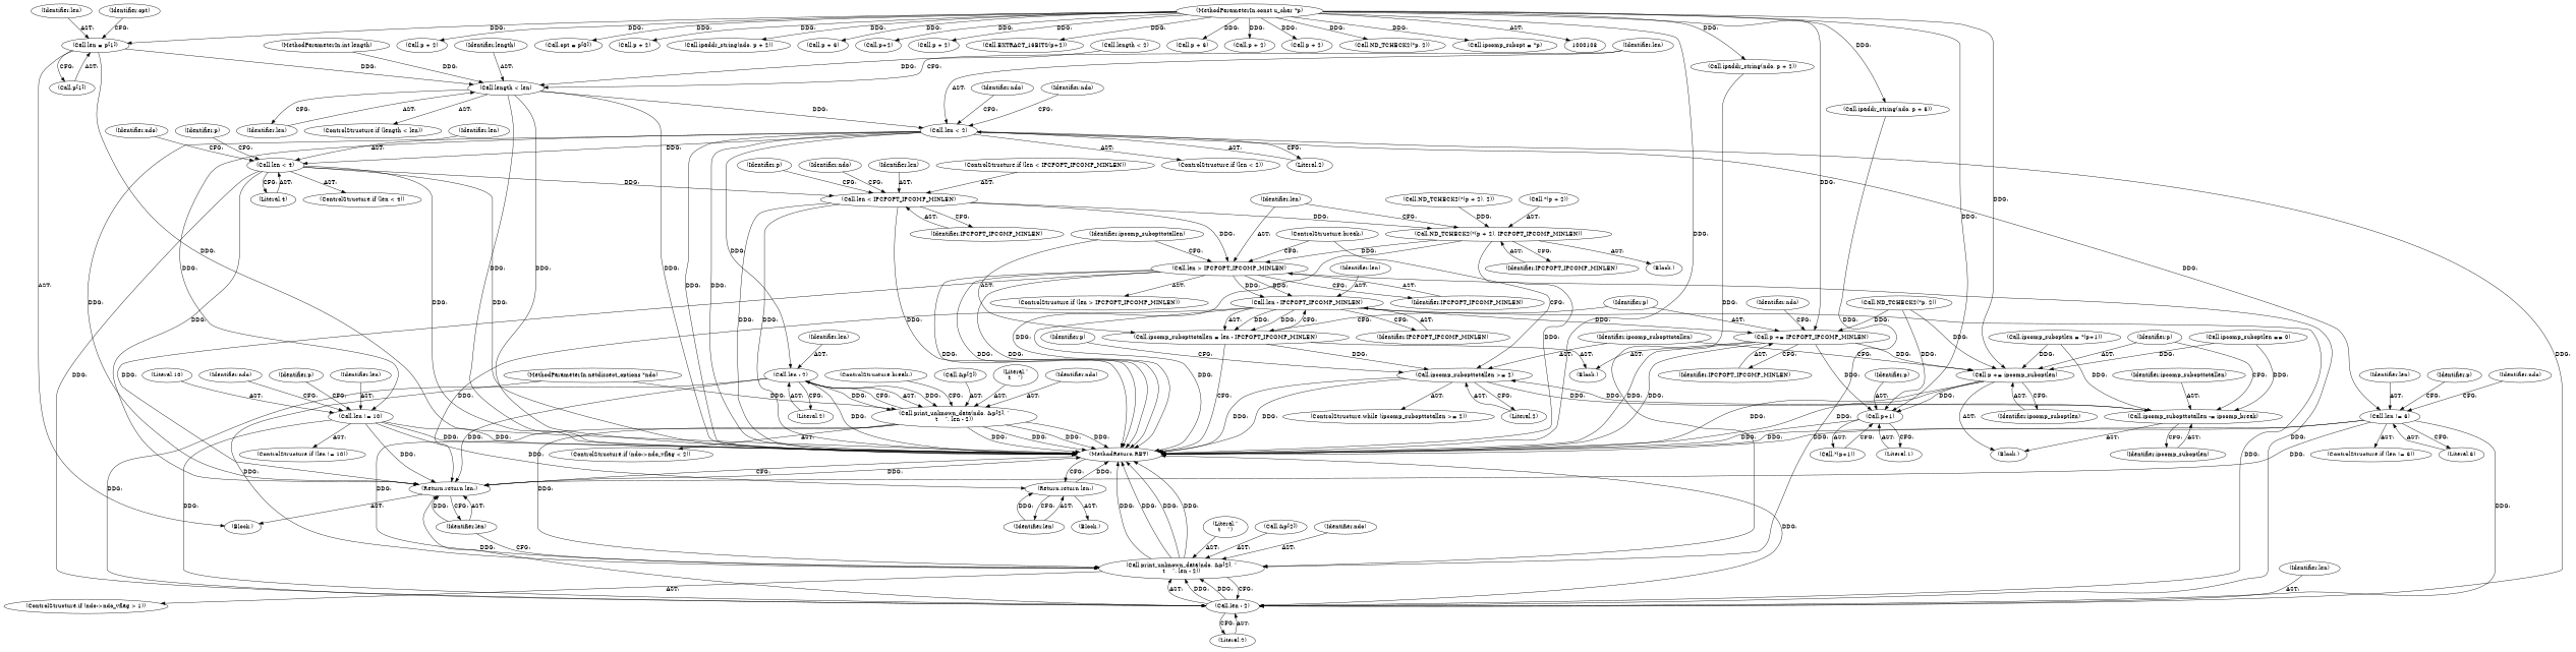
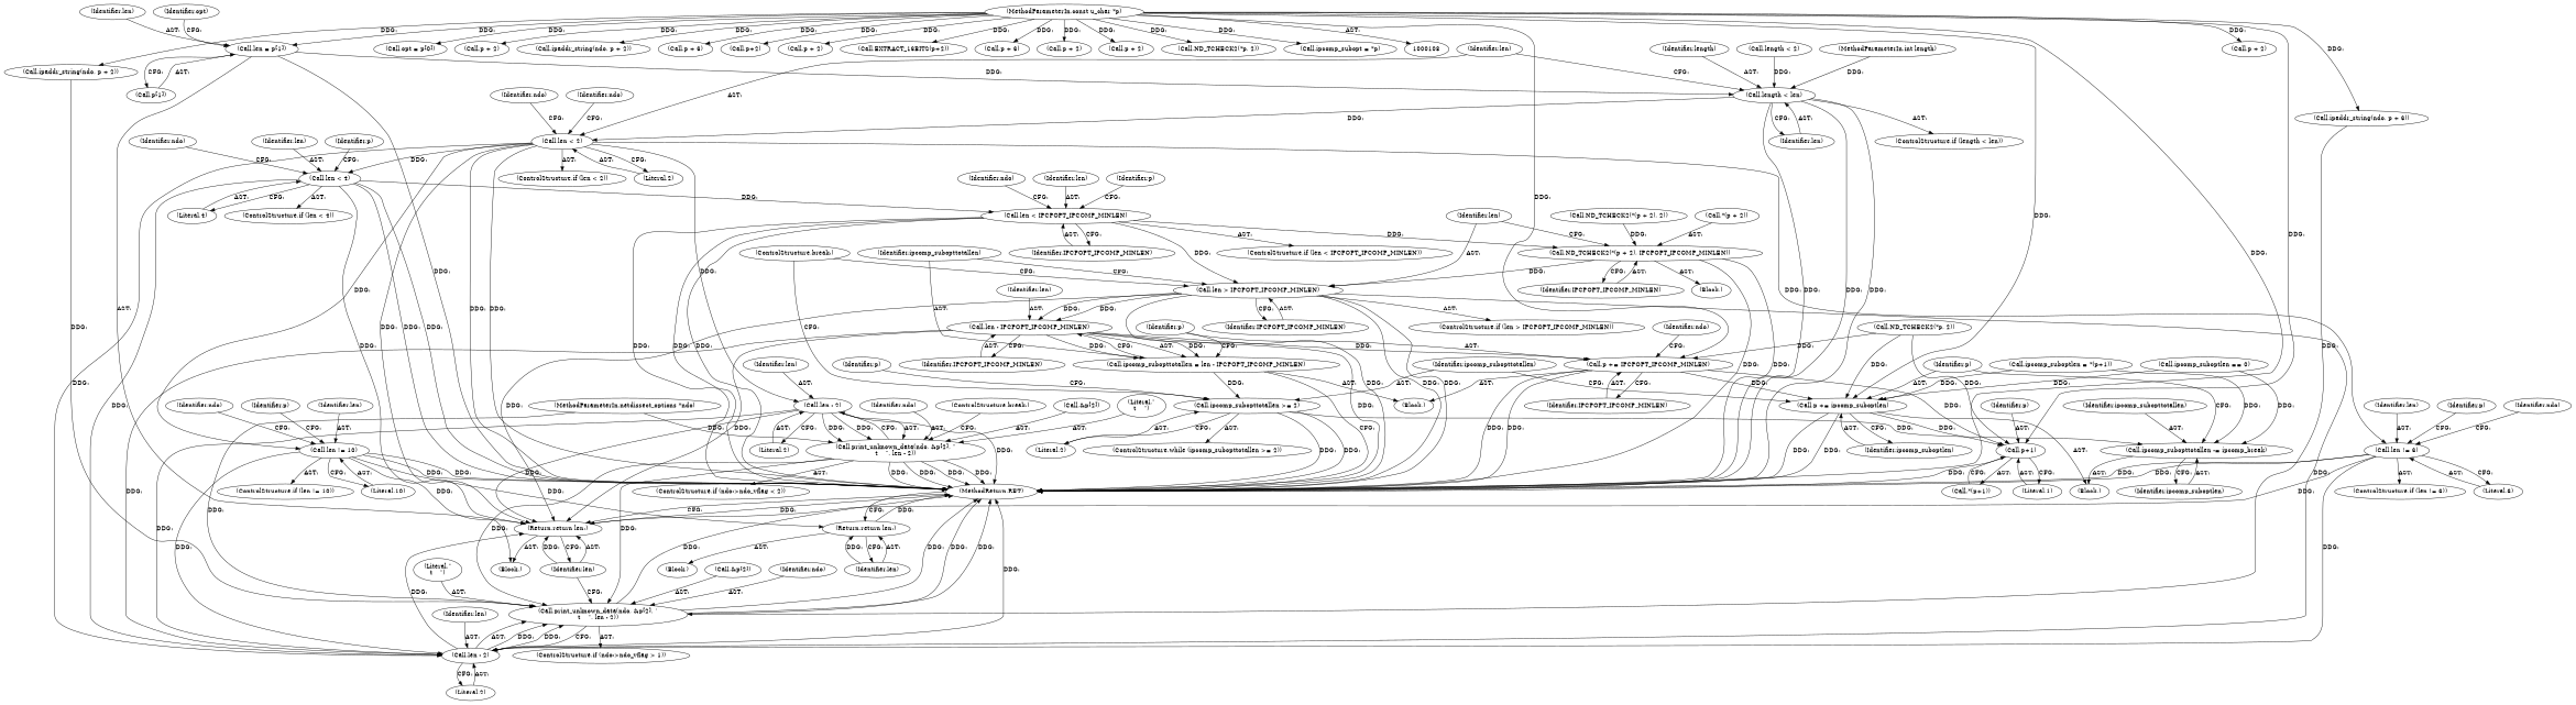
  digraph {
    n1 [label="(Call,len = p[1])"]
    n2 [label="(Call,length < len)"]
    n3 [label="(Block,)"]
    n4 [label="(MethodReturn,RET)"]
    n5 [label="(Call,p[1])"]
    n6 [label="(Call,len < 2)"]
    n7 [label="(ControlStructure,if (length < len))"]
    n8 [label="(Identifier,len)"]
    n9 [label="(Return,return len;)"]
    n10 [label="(Return,return len;)"]
    n11 [label="(MethodParameterIn,const u_char *p)"]
    n12 [label="(Call,p += IPCPOPT_IPCOMP_MINLEN)"]
    n13 [label="(Call,p+1)"]
    n14 [label="(Call,p += ipcomp_suboptlen)"]
    n15 [label="(Call,p + 2)"]
    n16 [label="(Call,ipaddr_string(ndo, p + 2))"]
    n17 [label="(Call,opt = p[0])"]
    n18 [label="(Call,p + 2)"]
    n19 [label="(Call,ipaddr_string(ndo, p + 2))"]
    n20 [label="(Call,p + 6)"]
    n21 [label="(Call,p+2)"]
    n22 [label="(Call,p + 2)"]
    n23 [label="(Call,ipaddr_string(ndo, p + 6))"]
    n24 [label="(Call,EXTRACT_16BITS(p+2))"]
    n25 [label="(Call,p + 6)"]
    n26 [label="(Call,p + 2)"]
    n27 [label="(Call,p + 2)"]
    n28 [label="(Call,ND_TCHECK2(*p, 2))"]
    n29 [label="(Call,ipcomp_subopt = *p)"]
    1000108
    n31 [label="(Block,)"]
    n32 [label="(Identifier,IPCPOPT_IPCOMP_MINLEN)"]
    n33 [label="(Literal,1)"]
    n34 [label="(Call,*(p+1))"]
    n35 [label="(Block,)"]
    n36 [label="(Identifier,ipcomp_suboptlen)"]
    n37 [label="(Call,print_unknown_data(ndo, &p[2], \"\n\t    \", len - 2))"]
    n38 [label="(Call,len != 10)"]
    n39 [label="(Call,len - 2)"]
    n40 [label="(Call,len < 4)"]
    n41 [label="(Call,len != 6)"]
    n42 [label="(Call,len - 2)"]
    n43 [label="(ControlStructure,if (len < 2))"]
    n44 [label="(Literal,2)"]
    n45 [label="(ControlStructure,if (len != 10))"]
    n46 [label="(Literal,10)"]
    n47 [label="(Literal,2)"]
    n48 [label="(Identifier,len)"]
    n49 [label="(Call,len < IPCPOPT_IPCOMP_MINLEN)"]
    n50 [label="(Literal,4)"]
    n51 [label="(ControlStructure,if (len < 4))"]
    n52 [label="(Call,ND_TCHECK2(*(p + 2), IPCPOPT_IPCOMP_MINLEN))"]
    n53 [label="(Call,len > IPCPOPT_IPCOMP_MINLEN)"]
    n54 [label="(Identifier,IPCPOPT_IPCOMP_MINLEN)"]
    n55 [label="(ControlStructure,if (len < IPCPOPT_IPCOMP_MINLEN))"]
    n56 [label="(ControlStructure,if (len != 6))"]
    n57 [label="(Literal,6)"]
    n58 [label="(Call,print_unknown_data(ndo, &p[2], \"\n\t    \", len - 2))"]
    n59 [label="(Literal,2)"]
    n60 [label="(Block,)"]
    n61 [label="(Identifier,len)"]
    n62 [label="(ControlStructure,if (ndo->ndo_vflag > 1))"]
    n63 [label="(Block,)"]
    n64 [label="(Identifier,IPCPOPT_IPCOMP_MINLEN)"]
    n65 [label="(Call,len - IPCPOPT_IPCOMP_MINLEN)"]
    n66 [label="(ControlStructure,if (len > IPCPOPT_IPCOMP_MINLEN))"]
    n67 [label="(Identifier,IPCPOPT_IPCOMP_MINLEN)"]
    n68 [label="(Call,ipcomp_subopttotallen = len - IPCPOPT_IPCOMP_MINLEN)"]
    n69 [label="(Identifier,IPCPOPT_IPCOMP_MINLEN)"]
    n70 [label="(Call,ipcomp_subopttotallen >= 2)"]
    n71 [label="(Call,ipcomp_subopttotallen -= ipcomp_break)"]
    n72 [label="(ControlStructure,while (ipcomp_subopttotallen >= 2))"]
    n73 [label="(Literal,2)"]
    n74 [label="(Identifier,ipcomp_suboptlen)"]
    n75 [label="(ControlStructure,if (ndo->ndo_vflag < 2))"]
    n76 [label="(Identifier,p)"]
    n77 [label="(Call,*(p + 2))"]
    n78 [label="(Literal,\"\n\t    \")"]
    n79 [label="(Call,length < 2)"]
    n80 [label="(Identifier,len)"]
    n81 [label="(Identifier,len)"]
    n82 [label="(Identifier,len)"]
    n83 [label="(Identifier,ndo)"]
    n84 [label="(Literal,\"\n\t    \")"]
    n85 [label="(Identifier,len)"]
    n86 [label="(Identifier,p)"]
    n87 [label="(Identifier,len)"]
    n88 [label="(Identifier,ndo)"]
    n89 [label="(Identifier,ipcomp_subopttotallen)"]
    n90 [label="(Identifier,p)"]
    n91 [label="(Identifier,ndo)"]
    n92 [label="(Identifier,p)"]
    n93 [label="(MethodParameterIn,netdissect_options *ndo)"]
    n94 [label="(Identifier,ndo)"]
    n95 [label="(Identifier,p)"]
    n96 [label="(Identifier,p)"]
    n97 [label="(Identifier,len)"]
    n98 [label="(ControlStructure,break;)"]
    n99 [label="(Identifier,ipcomp_subopttotallen)"]
    n100 [label="(Call,ipcomp_suboptlen == 0)"]
    n101 [label="(Identifier,ndo)"]
    n102 [label="(Identifier,len)"]
    n103 [label="(MethodParameterIn,int length)"]
    n104 [label="(Identifier,len)"]
    n105 [label="(Call,&p[2])"]
    n106 [label="(Call,ipcomp_suboptlen = *(p+1))"]
    n107 [label="(ControlStructure,break;)"]
    n108 [label="(Identifier,ndo)"]
    n109 [label="(Identifier,length)"]
    n110 [label="(Identifier,p)"]
    n111 [label="(Call,ND_TCHECK2(*(p + 2), 2))"]
    n112 [label="(Call,&p[2])"]
    n113 [label="(Identifier,ndo)"]
    n114 [label="(Identifier,ndo)"]
    n115 [label="(Call,ND_TCHECK2(*p, 2))"]
    n116 [label="(Identifier,opt)"]
    n117 [label="(Identifier,ndo)"]
    n118 [label="(Identifier,len)"]
    n119 [label="(Identifier,p)"]
    n120 [label="(Identifier,ipcomp_subopttotallen)"]
    n121 [label="(Identifier,len)"]
    n1 -> n2 [label="DDG: "]
    n1 -> n3 [label="AST: "]
    n1 -> n4 [label="DDG: "]
    n1 -> n5 [label="CFG: "]
    n2 -> n4 [label="DDG: "]
    n2 -> n4 [label="DDG: "]
    n2 -> n4 [label="DDG: "]
    n2 -> n6 [label="DDG: "]
    n2 -> n7 [label="AST: "]
    n2 -> n8 [label="CFG: "]
    n4 -> n9 [label="CFG: "]
    n4 -> n10 [label="CFG: "]
    n5 -> n1 [label="AST: "]
    n6 -> n4 [label="DDG: "]
    n6 -> n4 [label="DDG: "]
    n6 -> n9 [label="DDG: "]
    n6 -> n38 [label="DDG: "]
    n6 -> n39 [label="DDG: "]
    n6 -> n40 [label="DDG: "]
    n6 -> n41 [label="DDG: "]
    n6 -> n42 [label="DDG: "]
    n6 -> n43 [label="AST: "]
    n6 -> n44 [label="CFG: "]
    n8 -> n2 [label="AST: "]
    n9 -> n3 [label="AST: "]
    n9 -> n4 [label="DDG: "]
    n9 -> n48 [label="CFG: "]
    n10 -> n4 [label="DDG: "]
    n10 -> n60 [label="AST: "]
    n10 -> n61 [label="CFG: "]
    n11 -> n1 [label="DDG: "]
    n11 -> n4 [label="DDG: "]
    n11 -> n12 [label="DDG: "]
    n11 -> n13 [label="DDG: "]
    n11 -> n14 [label="DDG: "]
    n11 -> n15 [label="DDG: "]
    n11 -> n16 [label="DDG: "]
    n11 -> n17 [label="DDG: "]
    n11 -> n18 [label="DDG: "]
    n11 -> n19 [label="DDG: "]
    n11 -> n20 [label="DDG: "]
    n11 -> n21 [label="DDG: "]
    n11 -> n22 [label="DDG: "]
    n11 -> n23 [label="DDG: "]
    n11 -> n24 [label="DDG: "]
    n11 -> n25 [label="DDG: "]
    n11 -> n26 [label="DDG: "]
    n11 -> n27 [label="DDG: "]
    n11 -> n28 [label="DDG: "]
    n11 -> n29 [label="DDG: "]
    n11 -> 1000108 [label="AST: "]
    n12 -> n4 [label="DDG: "]
    n12 -> n4 [label="DDG: "]
    n12 -> n13 [label="DDG: "]
    n12 -> n14 [label="DDG: "]
    n12 -> n31 [label="AST: "]
    n12 -> n32 [label="CFG: "]
    n13 -> n4 [label="DDG: "]
    n13 -> n33 [label="CFG: "]
    n13 -> n34 [label="AST: "]
    n14 -> n4 [label="DDG: "]
    n14 -> n4 [label="DDG: "]
    n14 -> n13 [label="DDG: "]
    n14 -> n35 [label="AST: "]
    n14 -> n36 [label="CFG: "]
    n16 -> n37 [label="DDG: "]
    n23 -> n37 [label="DDG: "]
    n32 -> n12 [label="AST: "]
    n33 -> n13 [label="AST: "]
    n34 -> n13 [label="CFG: "]
    n36 -> n14 [label="AST: "]
    n37 -> n4 [label="DDG: "]
    n37 -> n4 [label="DDG: "]
    n37 -> n4 [label="DDG: "]
    n37 -> n4 [label="DDG: "]
    n37 -> n39 [label="CFG: "]
    n37 -> n62 [label="AST: "]
    n38 -> n4 [label="DDG: "]
    n38 -> n4 [label="DDG: "]
    n38 -> n9 [label="DDG: "]
    n38 -> n10 [label="DDG: "]
    n38 -> n39 [label="DDG: "]
    n38 -> n45 [label="AST: "]
+   n38 -> n46 [label="CFG: "]
    n39 -> n4 [label="DDG: "]
    n39 -> n9 [label="DDG: "]
    n39 -> n37 [label="AST: "]
    n39 -> n37 [label="DDG: "]
    n39 -> n37 [label="DDG: "]
    n39 -> n47 [label="CFG: "]
    n40 -> n4 [label="DDG: "]
    n40 -> n4 [label="DDG: "]
    n40 -> n9 [label="DDG: "]
    n40 -> n39 [label="DDG: "]
    n40 -> n49 [label="DDG: "]
    n40 -> n50 [label="CFG: "]
    n40 -> n51 [label="AST: "]
    n41 -> n4 [label="DDG: "]
    n41 -> n4 [label="DDG: "]
    n41 -> n9 [label="DDG: "]
    n41 -> n39 [label="DDG: "]
    n41 -> n56 [label="AST: "]
    n41 -> n57 [label="CFG: "]
    n42 -> n4 [label="DDG: "]
    n42 -> n9 [label="DDG: "]
    n42 -> n39 [label="DDG: "]
    n42 -> n58 [label="AST: "]
    n42 -> n58 [label="DDG: "]
    n42 -> n58 [label="DDG: "]
    n42 -> n59 [label="CFG: "]
    n44 -> n6 [label="AST: "]
    n46 -> n38 [label="AST: "]
    n47 -> n39 [label="AST: "]
    n48 -> n9 [label="AST: "]
    n48 -> n9 [label="DDG: "]
    n48 -> n37 [label="CFG: "]
    n49 -> n4 [label="DDG: "]
    n49 -> n4 [label="DDG: "]
    n49 -> n4 [label="DDG: "]
    n49 -> n52 [label="DDG: "]
    n49 -> n53 [label="DDG: "]
    n49 -> n54 [label="CFG: "]
-   n55 -> n49 [label="AST: "]
+   n49 -> n55 [label="AST: "]
    n50 -> n40 [label="AST: "]
    n52 -> n4 [label="DDG: "]
    n52 -> n4 [label="DDG: "]
    n52 -> n53 [label="DDG: "]
    n52 -> n63 [label="AST: "]
    n52 -> n64 [label="CFG: "]
    n53 -> n4 [label="DDG: "]
    n53 -> n4 [label="DDG: "]
    n53 -> n4 [label="DDG: "]
    n53 -> n9 [label="DDG: "]
    n53 -> n39 [label="DDG: "]
    n53 -> n65 [label="DDG: "]
    n53 -> n65 [label="DDG: "]
    n53 -> n66 [label="AST: "]
    n53 -> n67 [label="CFG: "]
    n54 -> n49 [label="AST: "]
    n57 -> n41 [label="AST: "]
    n58 -> n4 [label="DDG: "]
    n58 -> n4 [label="DDG: "]
    n58 -> n4 [label="DDG: "]
    n58 -> n4 [label="DDG: "]
    n58 -> n37 [label="DDG: "]
    n58 -> n37 [label="DDG: "]
    n58 -> n42 [label="CFG: "]
    n58 -> n75 [label="AST: "]
    n59 -> n42 [label="AST: "]
    n61 -> n10 [label="AST: "]
    n61 -> n10 [label="DDG: "]
    n64 -> n52 [label="AST: "]
    n65 -> n4 [label="DDG: "]
    n65 -> n9 [label="DDG: "]
    n65 -> n12 [label="DDG: "]
    n65 -> n39 [label="DDG: "]
    n65 -> n68 [label="AST: "]
    n65 -> n68 [label="DDG: "]
    n65 -> n68 [label="DDG: "]
    n65 -> n69 [label="CFG: "]
    n67 -> n53 [label="AST: "]
    n68 -> n4 [label="CFG: "]
    n68 -> n31 [label="AST: "]
    n68 -> n65 [label="CFG: "]
    n68 -> n70 [label="DDG: "]
    n69 -> n65 [label="AST: "]
    n70 -> n4 [label="DDG: "]
    n70 -> n4 [label="DDG: "]
    n70 -> n71 [label="DDG: "]
    n70 -> n72 [label="AST: "]
    n70 -> n73 [label="CFG: "]
    n71 -> n35 [label="AST: "]
-   n71 -> n70 [label="DDG: "]
    n71 -> n74 [label="CFG: "]
    n73 -> n70 [label="AST: "]
    n74 -> n71 [label="AST: "]
    n76 -> n12 [label="AST: "]
    n76 -> n68 [label="CFG: "]
    n77 -> n52 [label="AST: "]
    n78 -> n37 [label="AST: "]
    n79 -> n2 [label="DDG: "]
    n80 -> n1 [label="AST: "]
    n81 -> n40 [label="AST: "]
    n82 -> n52 [label="CFG: "]
    n82 -> n53 [label="AST: "]
    n83 -> n38 [label="CFG: "]
    n84 -> n58 [label="AST: "]
    n85 -> n65 [label="AST: "]
    n86 -> n49 [label="CFG: "]
    n87 -> n2 [label="CFG: "]
    n87 -> n6 [label="AST: "]
    n88 -> n58 [label="AST: "]
    n89 -> n14 [label="CFG: "]
    n89 -> n70 [label="AST: "]
    n90 -> n13 [label="AST: "]
    n91 -> n41 [label="CFG: "]
    n92 -> n38 [label="CFG: "]
    n93 -> n37 [label="DDG: "]
    n93 -> n58 [label="DDG: "]
    n94 -> n12 [label="CFG: "]
    n95 -> n70 [label="CFG: "]
    n96 -> n14 [label="AST: "]
    n96 -> n71 [label="CFG: "]
    n97 -> n41 [label="AST: "]
    n98 -> n53 [label="CFG: "]
    n98 -> n70 [label="CFG: "]
    n99 -> n53 [label="CFG: "]
    n99 -> n68 [label="AST: "]
    n100 -> n14 [label="DDG: "]
    n100 -> n71 [label="DDG: "]
    n101 -> n6 [label="CFG: "]
    n102 -> n38 [label="AST: "]
    n103 -> n2 [label="DDG: "]
    n104 -> n42 [label="AST: "]
    n105 -> n37 [label="AST: "]
    n106 -> n14 [label="DDG: "]
    n106 -> n71 [label="DDG: "]
    n107 -> n58 [label="CFG: "]
    n108 -> n49 [label="CFG: "]
    n109 -> n2 [label="AST: "]
    n110 -> n41 [label="CFG: "]
    n111 -> n52 [label="DDG: "]
    n112 -> n58 [label="AST: "]
    n113 -> n40 [label="CFG: "]
    n114 -> n6 [label="CFG: "]
    n115 -> n12 [label="DDG: "]
    n115 -> n13 [label="DDG: "]
    n115 -> n14 [label="DDG: "]
    n116 -> n1 [label="CFG: "]
    n117 -> n37 [label="AST: "]
    n118 -> n49 [label="AST: "]
    n119 -> n40 [label="CFG: "]
    n120 -> n71 [label="AST: "]
    n121 -> n39 [label="AST: "]
  }
